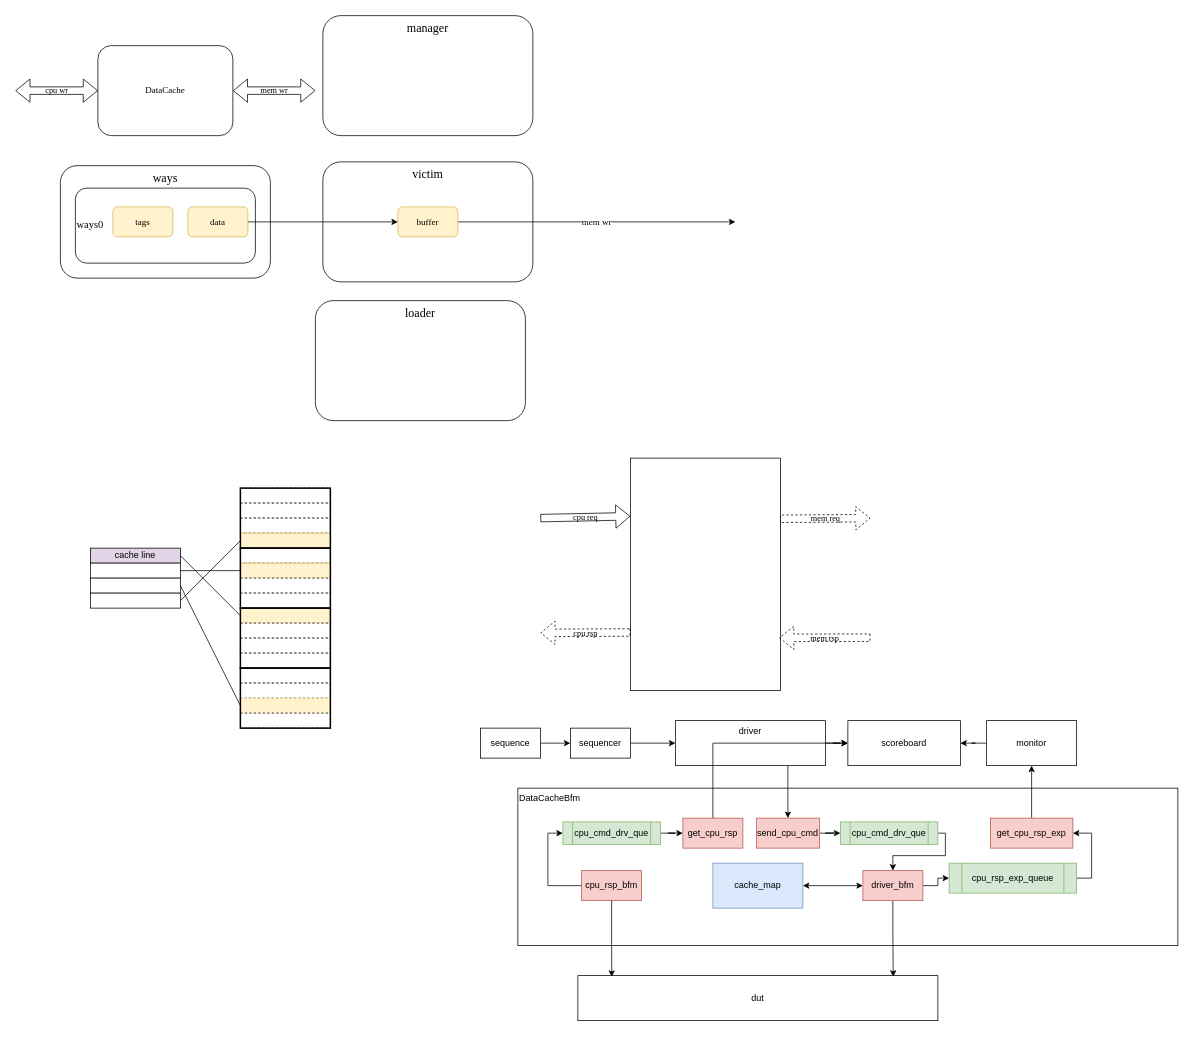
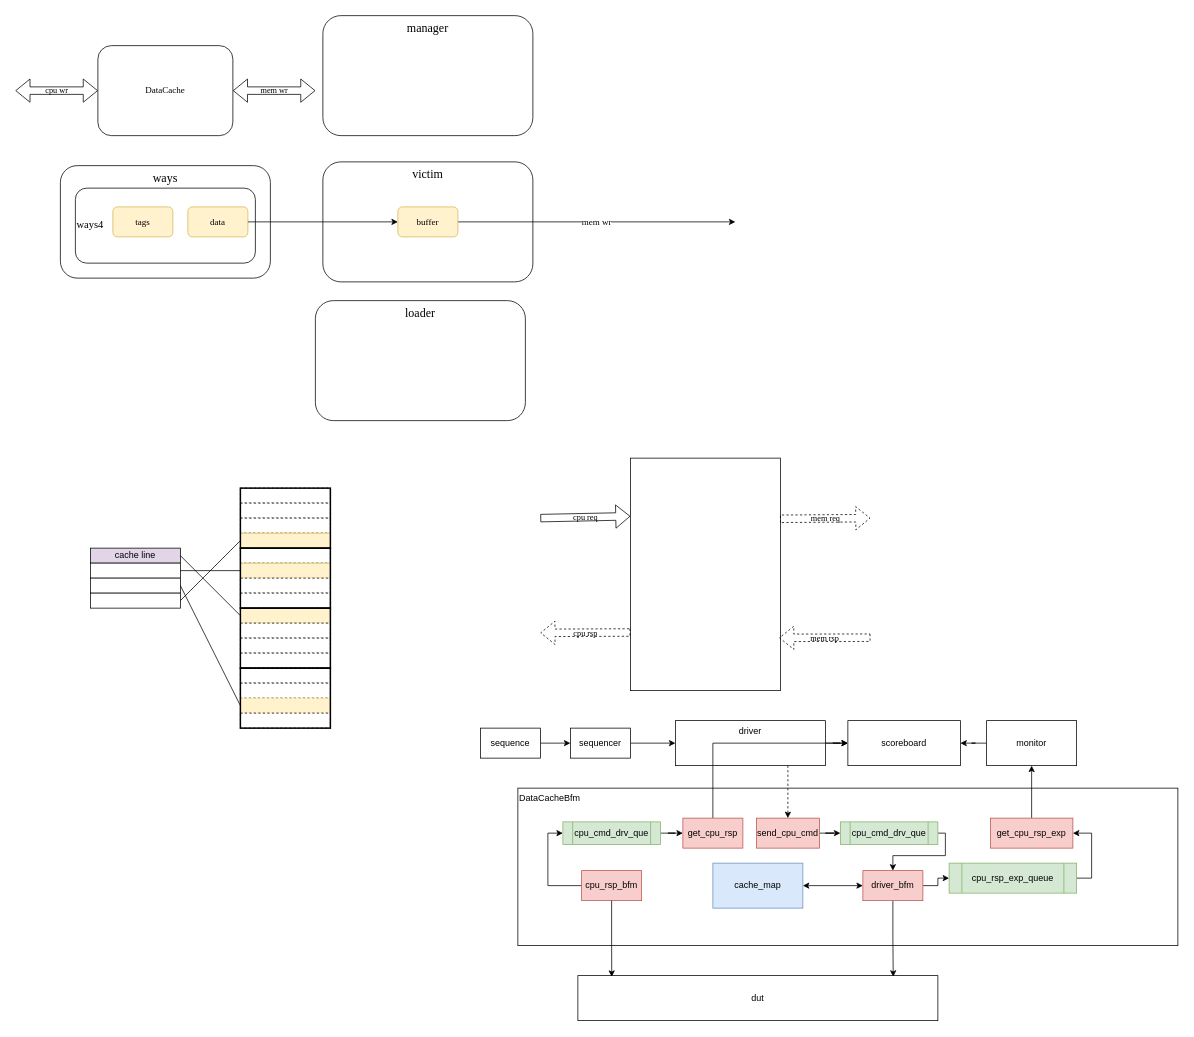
  <mxCell id="0" />
  <mxCell id="1" parent="0" />
  <mxCell id="2" value="ways" style="rounded=1;whiteSpace=wrap;html=1;verticalAlign=top;fontFamily=Verdana;fontSize=16;" parent="1" vertex="1"><mxGeometry x="80" y="220" width="280" height="150" as="geometry" /></mxCell>
- <mxCell id="3" value="ways0" style="rounded=1;whiteSpace=wrap;html=1;align=left;fontFamily=Verdana;fontSize=14;" parent="1" vertex="1"><mxGeometry x="100" y="250" width="240" height="100" as="geometry" /></mxCell>
+ <mxCell id="3" value="ways4" style="rounded=1;whiteSpace=wrap;html=1;align=left;fontFamily=Verdana;fontSize=14;" parent="1" vertex="1"><mxGeometry x="100" y="250" width="240" height="100" as="geometry" /></mxCell>
  <mxCell id="4" value="DataCache" style="whiteSpace=wrap;html=1;rounded=1;fontFamily=Verdana;" parent="1" vertex="1"><mxGeometry x="130" y="60" width="180" height="120" as="geometry" /></mxCell>
  <mxCell id="5" value="mem wr" style="shape=flexArrow;endArrow=classic;startArrow=classic;html=1;rounded=0;labelBackgroundColor=none;exitX=1;exitY=0.5;exitDx=0;exitDy=0;fontFamily=Verdana;" parent="1" source="4" edge="1"><mxGeometry width="100" height="100" relative="1" as="geometry"><mxPoint x="310" y="130" as="sourcePoint" /><mxPoint x="420" y="120" as="targetPoint" /></mxGeometry></mxCell>
  <mxCell id="6" value="cpu wr" style="shape=flexArrow;endArrow=classic;startArrow=classic;html=1;rounded=0;entryX=0;entryY=0.5;entryDx=0;entryDy=0;labelBackgroundColor=none;fontFamily=Verdana;" parent="1" target="4" edge="1"><mxGeometry width="100" height="100" relative="1" as="geometry"><mxPoint x="20" y="120" as="sourcePoint" /><mxPoint x="170" y="130" as="targetPoint" /></mxGeometry></mxCell>
  <mxCell id="7" value="tags" style="whiteSpace=wrap;html=1;rounded=1;fontFamily=Verdana;fontSize=12;fillColor=#fff2cc;strokeColor=#d6b656;" parent="1" vertex="1"><mxGeometry x="150" y="275" width="80" height="40" as="geometry" /></mxCell>
  <mxCell id="8" value="data" style="whiteSpace=wrap;html=1;rounded=1;fontFamily=Verdana;fontSize=12;fillColor=#fff2cc;strokeColor=#d6b656;" parent="1" vertex="1"><mxGeometry x="250" y="275" width="80" height="40" as="geometry" /></mxCell>
  <mxCell id="9" value="victim" style="rounded=1;whiteSpace=wrap;html=1;verticalAlign=top;fontFamily=Verdana;fontSize=16;" parent="1" vertex="1"><mxGeometry x="430" y="215" width="280" height="160" as="geometry" /></mxCell>
  <mxCell id="10" value="mem wr" style="edgeStyle=orthogonalEdgeStyle;rounded=0;html=1;fontFamily=Verdana;fontSize=12;" parent="1" source="11" edge="1"><mxGeometry relative="1" as="geometry"><mxPoint x="980" y="295" as="targetPoint" /></mxGeometry></mxCell>
  <mxCell id="11" value="buffer" style="whiteSpace=wrap;html=1;rounded=1;fontFamily=Verdana;fontSize=12;fillColor=#fff2cc;strokeColor=#d6b656;" parent="1" vertex="1"><mxGeometry x="530" y="275" width="80" height="40" as="geometry" /></mxCell>
  <mxCell id="12" value="manager" style="rounded=1;whiteSpace=wrap;html=1;verticalAlign=top;fontFamily=Verdana;fontSize=16;" parent="1" vertex="1"><mxGeometry x="430" y="20" width="280" height="160" as="geometry" /></mxCell>
  <mxCell id="13" value="cache line" style="whiteSpace=wrap;html=1;fillColor=#e1d5e7;" parent="1" vertex="1"><mxGeometry x="120" y="730" width="120" height="20" as="geometry" /></mxCell>
  <mxCell id="14" value="" style="whiteSpace=wrap;html=1;" parent="1" vertex="1"><mxGeometry x="120" y="750" width="120" height="20" as="geometry" /></mxCell>
  <mxCell id="15" value="" style="whiteSpace=wrap;html=1;" parent="1" vertex="1"><mxGeometry x="120" y="770" width="120" height="20" as="geometry" /></mxCell>
  <mxCell id="16" value="" style="whiteSpace=wrap;html=1;" parent="1" vertex="1"><mxGeometry x="120" y="790" width="120" height="20" as="geometry" /></mxCell>
  <mxCell id="17" value="" style="whiteSpace=wrap;html=1;dashed=1;" parent="1" vertex="1"><mxGeometry x="320" y="730" width="120" height="20" as="geometry" /></mxCell>
  <mxCell id="18" style="edgeStyle=orthogonalEdgeStyle;rounded=0;orthogonalLoop=1;jettySize=auto;html=1;entryX=1;entryY=0.5;entryDx=0;entryDy=0;endArrow=none;endFill=0;" parent="1" source="19" target="14" edge="1"><mxGeometry relative="1" as="geometry" /></mxCell>
  <mxCell id="19" value="" style="whiteSpace=wrap;html=1;fillColor=#fff2cc;strokeColor=#d6b656;" parent="1" vertex="1"><mxGeometry x="320" y="750" width="120" height="20" as="geometry" /></mxCell>
  <mxCell id="20" value="" style="whiteSpace=wrap;html=1;dashed=1;" parent="1" vertex="1"><mxGeometry x="320" y="770" width="120" height="20" as="geometry" /></mxCell>
  <mxCell id="21" value="" style="whiteSpace=wrap;html=1;dashed=1;" parent="1" vertex="1"><mxGeometry x="320" y="790" width="120" height="20" as="geometry" /></mxCell>
  <mxCell id="22" value="" style="whiteSpace=wrap;html=1;dashed=1;" parent="1" vertex="1"><mxGeometry x="320" y="650" width="120" height="20" as="geometry" /></mxCell>
  <mxCell id="23" value="" style="whiteSpace=wrap;html=1;dashed=1;" parent="1" vertex="1"><mxGeometry x="320" y="670" width="120" height="20" as="geometry" /></mxCell>
  <mxCell id="24" value="" style="whiteSpace=wrap;html=1;dashed=1;" parent="1" vertex="1"><mxGeometry x="320" y="690" width="120" height="20" as="geometry" /></mxCell>
  <mxCell id="25" style="rounded=0;orthogonalLoop=1;jettySize=auto;html=1;entryX=1;entryY=0.5;entryDx=0;entryDy=0;exitX=0;exitY=0.5;exitDx=0;exitDy=0;endArrow=none;endFill=0;" parent="1" source="26" target="16" edge="1"><mxGeometry relative="1" as="geometry" /></mxCell>
  <mxCell id="26" value="" style="whiteSpace=wrap;html=1;fillColor=#fff2cc;strokeColor=#d6b656;" parent="1" vertex="1"><mxGeometry x="320" y="710" width="120" height="20" as="geometry" /></mxCell>
  <mxCell id="27" style="rounded=0;orthogonalLoop=1;jettySize=auto;html=1;entryX=1;entryY=0.5;entryDx=0;entryDy=0;exitX=0;exitY=0.5;exitDx=0;exitDy=0;endArrow=none;endFill=0;" parent="1" source="28" target="13" edge="1"><mxGeometry relative="1" as="geometry" /></mxCell>
  <mxCell id="28" value="" style="whiteSpace=wrap;html=1;fillColor=#fff2cc;strokeColor=#d6b656;" parent="1" vertex="1"><mxGeometry x="320" y="810" width="120" height="20" as="geometry" /></mxCell>
  <mxCell id="29" value="" style="whiteSpace=wrap;html=1;dashed=1;" parent="1" vertex="1"><mxGeometry x="320" y="830" width="120" height="20" as="geometry" /></mxCell>
  <mxCell id="30" value="" style="whiteSpace=wrap;html=1;dashed=1;" parent="1" vertex="1"><mxGeometry x="320" y="850" width="120" height="20" as="geometry" /></mxCell>
  <mxCell id="31" value="" style="whiteSpace=wrap;html=1;dashed=1;" parent="1" vertex="1"><mxGeometry x="320" y="870" width="120" height="20" as="geometry" /></mxCell>
  <mxCell id="32" value="" style="whiteSpace=wrap;html=1;dashed=1;" parent="1" vertex="1"><mxGeometry x="320" y="890" width="120" height="20" as="geometry" /></mxCell>
  <mxCell id="33" value="" style="whiteSpace=wrap;html=1;dashed=1;" parent="1" vertex="1"><mxGeometry x="320" y="910" width="120" height="20" as="geometry" /></mxCell>
  <mxCell id="34" style="rounded=0;orthogonalLoop=1;jettySize=auto;html=1;entryX=1;entryY=0.5;entryDx=0;entryDy=0;startArrow=none;startFill=0;endArrow=none;endFill=0;exitX=0;exitY=0.5;exitDx=0;exitDy=0;" parent="1" source="35" target="15" edge="1"><mxGeometry relative="1" as="geometry" /></mxCell>
  <mxCell id="35" value="" style="whiteSpace=wrap;html=1;dashed=1;fillColor=#fff2cc;strokeColor=#d6b656;" parent="1" vertex="1"><mxGeometry x="320" y="930" width="120" height="20" as="geometry" /></mxCell>
  <mxCell id="36" value="" style="whiteSpace=wrap;html=1;dashed=1;" parent="1" vertex="1"><mxGeometry x="320" y="950" width="120" height="20" as="geometry" /></mxCell>
  <mxCell id="37" value="" style="whiteSpace=wrap;html=1;fillColor=none;strokeWidth=2;" parent="1" vertex="1"><mxGeometry x="320" y="650" width="120" height="80" as="geometry" /></mxCell>
  <mxCell id="38" value="" style="whiteSpace=wrap;html=1;fillColor=none;strokeWidth=2;" parent="1" vertex="1"><mxGeometry x="320" y="730" width="120" height="80" as="geometry" /></mxCell>
  <mxCell id="39" value="" style="whiteSpace=wrap;html=1;fillColor=none;strokeWidth=2;" parent="1" vertex="1"><mxGeometry x="320" y="810" width="120" height="80" as="geometry" /></mxCell>
  <mxCell id="40" value="" style="whiteSpace=wrap;html=1;fillColor=none;strokeWidth=2;" parent="1" vertex="1"><mxGeometry x="320" y="890" width="120" height="80" as="geometry" /></mxCell>
  <mxCell id="41" style="edgeStyle=none;html=1;entryX=0;entryY=0.5;entryDx=0;entryDy=0;" parent="1" source="8" target="11" edge="1"><mxGeometry relative="1" as="geometry" /></mxCell>
  <mxCell id="42" value="loader" style="rounded=1;whiteSpace=wrap;html=1;verticalAlign=top;fontFamily=Verdana;fontSize=16;" parent="1" vertex="1"><mxGeometry x="420" y="400" width="280" height="160" as="geometry" /></mxCell>
  <mxCell id="43" value="" style="whiteSpace=wrap;html=1;" vertex="1" parent="1"><mxGeometry x="840" y="610" width="200" height="310" as="geometry" /></mxCell>
  <mxCell id="44" value="cpu req" style="shape=flexArrow;endArrow=classic;html=1;rounded=0;entryX=0;entryY=0.25;entryDx=0;entryDy=0;labelBackgroundColor=none;fontFamily=Verdana;" edge="1" parent="1" target="43"><mxGeometry width="50" height="50" relative="1" as="geometry"><mxPoint x="720" y="690" as="sourcePoint" /><mxPoint x="770" y="670" as="targetPoint" /></mxGeometry></mxCell>
  <mxCell id="45" value="cpu rsp" style="shape=flexArrow;endArrow=classic;html=1;rounded=0;exitX=0;exitY=0.75;exitDx=0;exitDy=0;dashed=1;labelBackgroundColor=none;fontFamily=Verdana;" edge="1" parent="1" source="43"><mxGeometry width="50" height="50" relative="1" as="geometry"><mxPoint x="910" y="790" as="sourcePoint" /><mxPoint x="720" y="843" as="targetPoint" /></mxGeometry></mxCell>
  <mxCell id="46" value="mem req" style="shape=flexArrow;endArrow=classic;html=1;rounded=0;entryX=0;entryY=0.25;entryDx=0;entryDy=0;exitX=0.998;exitY=0.261;exitDx=0;exitDy=0;exitPerimeter=0;dashed=1;fontFamily=Verdana;labelBackgroundColor=none;" edge="1" parent="1" source="43"><mxGeometry width="50" height="50" relative="1" as="geometry"><mxPoint x="1040" y="692" as="sourcePoint" /><mxPoint x="1160" y="690" as="targetPoint" /></mxGeometry></mxCell>
  <mxCell id="47" value="mem rsp" style="shape=flexArrow;endArrow=classic;html=1;rounded=0;exitX=0;exitY=0.75;exitDx=0;exitDy=0;dashed=1;labelBackgroundColor=none;fontFamily=Verdana;entryX=0.992;entryY=0.773;entryDx=0;entryDy=0;entryPerimeter=0;" edge="1" parent="1" target="43"><mxGeometry width="50" height="50" relative="1" as="geometry"><mxPoint x="1160" y="849.43" as="sourcePoint" /><mxPoint x="1040" y="849.43" as="targetPoint" /></mxGeometry></mxCell>
  <mxCell id="48" style="edgeStyle=orthogonalEdgeStyle;rounded=0;orthogonalLoop=1;jettySize=auto;html=1;entryX=0;entryY=0.5;entryDx=0;entryDy=0;" edge="1" parent="1" source="49" target="53"><mxGeometry relative="1" as="geometry" /></mxCell>
  <mxCell id="49" value="sequencer" style="whiteSpace=wrap;html=1;" vertex="1" parent="1"><mxGeometry x="760" y="970" width="80" height="40" as="geometry" /></mxCell>
  <mxCell id="50" style="edgeStyle=orthogonalEdgeStyle;rounded=0;orthogonalLoop=1;jettySize=auto;html=1;entryX=0;entryY=0.5;entryDx=0;entryDy=0;" edge="1" parent="1" source="51" target="49"><mxGeometry relative="1" as="geometry" /></mxCell>
  <mxCell id="51" value="sequence" style="whiteSpace=wrap;html=1;" vertex="1" parent="1"><mxGeometry x="640" y="970" width="80" height="40" as="geometry" /></mxCell>
  <mxCell id="52" style="edgeStyle=orthogonalEdgeStyle;rounded=0;orthogonalLoop=1;jettySize=auto;html=1;entryX=0;entryY=0.5;entryDx=0;entryDy=0;" edge="1" parent="1" source="53" target="65"><mxGeometry relative="1" as="geometry" /></mxCell>
  <mxCell id="53" value="driver" style="whiteSpace=wrap;html=1;verticalAlign=top;" vertex="1" parent="1"><mxGeometry x="900" y="960" width="200" height="60" as="geometry" /></mxCell>
  <mxCell id="54" value="DataCacheBfm" style="whiteSpace=wrap;html=1;verticalAlign=top;align=left;" vertex="1" parent="1"><mxGeometry x="690" y="1050" width="880" height="210" as="geometry" /></mxCell>
  <mxCell id="55" style="edgeStyle=orthogonalEdgeStyle;rounded=0;orthogonalLoop=1;jettySize=auto;html=1;entryX=0;entryY=0.5;entryDx=0;entryDy=0;" edge="1" parent="1" source="56" target="59"><mxGeometry relative="1" as="geometry" /></mxCell>
  <mxCell id="56" value="send_cpu_cmd" style="whiteSpace=wrap;html=1;fillColor=#f8cecc;strokeColor=#b85450;" vertex="1" parent="1"><mxGeometry x="1008" y="1090" width="84" height="40" as="geometry" /></mxCell>
- <mxCell id="57" style="edgeStyle=orthogonalEdgeStyle;rounded=0;orthogonalLoop=1;jettySize=auto;html=1;entryX=0.5;entryY=0;entryDx=0;entryDy=0;exitX=0.75;exitY=1;exitDx=0;exitDy=0;" edge="1" parent="1" source="53" target="56"><mxGeometry relative="1" as="geometry" /></mxCell>
+ <mxCell id="57" style="edgeStyle=orthogonalEdgeStyle;rounded=0;orthogonalLoop=1;jettySize=auto;html=1;entryX=0.5;entryY=0;entryDx=0;entryDy=0;exitX=0.75;exitY=1;exitDx=0;exitDy=0;dashed=1;" edge="1" parent="1" source="53" target="56"><mxGeometry relative="1" as="geometry" /></mxCell>
  <mxCell id="58" style="edgeStyle=orthogonalEdgeStyle;rounded=0;orthogonalLoop=1;jettySize=auto;html=1;entryX=0.5;entryY=0;entryDx=0;entryDy=0;" edge="1" parent="1" source="59" target="64"><mxGeometry relative="1" as="geometry"><Array as="points"><mxPoint x="1260" y="1110" /><mxPoint x="1260" y="1140" /><mxPoint x="1190" y="1140" /></Array></mxGeometry></mxCell>
  <mxCell id="59" value="cpu_cmd_drv_que" style="shape=process;whiteSpace=wrap;html=1;backgroundOutline=1;fillColor=#d5e8d4;strokeColor=#82b366;" vertex="1" parent="1"><mxGeometry x="1120" y="1095" width="130" height="30" as="geometry" /></mxCell>
  <mxCell id="60" value="dut" style="whiteSpace=wrap;html=1;" vertex="1" parent="1"><mxGeometry x="770" y="1300" width="480" height="60" as="geometry" /></mxCell>
  <mxCell id="61" style="edgeStyle=orthogonalEdgeStyle;rounded=0;orthogonalLoop=1;jettySize=auto;html=1;entryX=0.876;entryY=0.024;entryDx=0;entryDy=0;entryPerimeter=0;" edge="1" parent="1" source="64" target="60"><mxGeometry relative="1" as="geometry" /></mxCell>
  <mxCell id="62" style="edgeStyle=orthogonalEdgeStyle;rounded=0;orthogonalLoop=1;jettySize=auto;html=1;entryX=0;entryY=0.5;entryDx=0;entryDy=0;" edge="1" parent="1" source="64" target="74"><mxGeometry relative="1" as="geometry" /></mxCell>
  <mxCell id="63" style="edgeStyle=orthogonalEdgeStyle;rounded=0;orthogonalLoop=1;jettySize=auto;html=1;entryX=1;entryY=0.5;entryDx=0;entryDy=0;startArrow=classic;startFill=1;" edge="1" parent="1" source="64" target="75"><mxGeometry relative="1" as="geometry" /></mxCell>
  <mxCell id="64" value="driver_bfm" style="whiteSpace=wrap;html=1;fillColor=#f8cecc;strokeColor=#b85450;" vertex="1" parent="1"><mxGeometry x="1150" y="1160" width="80" height="40" as="geometry" /></mxCell>
  <mxCell id="65" value="scoreboard" style="whiteSpace=wrap;html=1;" vertex="1" parent="1"><mxGeometry x="1130" y="960" width="150" height="60" as="geometry" /></mxCell>
  <mxCell id="66" style="edgeStyle=orthogonalEdgeStyle;rounded=0;orthogonalLoop=1;jettySize=auto;html=1;entryX=0;entryY=0.5;entryDx=0;entryDy=0;verticalAlign=top;" edge="1" parent="1" source="67" target="65"><mxGeometry relative="1" as="geometry"><Array as="points"><mxPoint x="950" y="990" /></Array></mxGeometry></mxCell>
  <mxCell id="67" value="get_cpu_rsp" style="whiteSpace=wrap;html=1;fillColor=#f8cecc;strokeColor=#b85450;" vertex="1" parent="1"><mxGeometry x="910" y="1090" width="80" height="40" as="geometry" /></mxCell>
  <mxCell id="68" style="edgeStyle=orthogonalEdgeStyle;rounded=0;orthogonalLoop=1;jettySize=auto;html=1;entryX=0;entryY=0.5;entryDx=0;entryDy=0;" edge="1" parent="1" source="69" target="67"><mxGeometry relative="1" as="geometry" /></mxCell>
  <mxCell id="69" value="cpu_cmd_drv_que" style="shape=process;whiteSpace=wrap;html=1;backgroundOutline=1;fillColor=#d5e8d4;strokeColor=#82b366;" vertex="1" parent="1"><mxGeometry x="750" y="1095" width="130" height="30" as="geometry" /></mxCell>
  <mxCell id="70" style="edgeStyle=orthogonalEdgeStyle;rounded=0;orthogonalLoop=1;jettySize=auto;html=1;entryX=0;entryY=0.5;entryDx=0;entryDy=0;exitX=0;exitY=0.5;exitDx=0;exitDy=0;" edge="1" parent="1" source="71" target="69"><mxGeometry relative="1" as="geometry" /></mxCell>
  <mxCell id="71" value="cpu_rsp_bfm" style="whiteSpace=wrap;html=1;fillColor=#f8cecc;strokeColor=#b85450;" vertex="1" parent="1"><mxGeometry x="775" y="1160" width="80" height="40" as="geometry" /></mxCell>
  <mxCell id="72" style="edgeStyle=orthogonalEdgeStyle;rounded=0;orthogonalLoop=1;jettySize=auto;html=1;entryX=0.094;entryY=0.027;entryDx=0;entryDy=0;entryPerimeter=0;" edge="1" parent="1" source="71" target="60"><mxGeometry relative="1" as="geometry" /></mxCell>
  <mxCell id="73" style="edgeStyle=orthogonalEdgeStyle;rounded=0;orthogonalLoop=1;jettySize=auto;html=1;entryX=1;entryY=0.5;entryDx=0;entryDy=0;exitX=1;exitY=0.5;exitDx=0;exitDy=0;" edge="1" parent="1" source="74" target="77"><mxGeometry relative="1" as="geometry" /></mxCell>
  <mxCell id="74" value="cpu_rsp_exp_queue" style="shape=process;whiteSpace=wrap;html=1;backgroundOutline=1;fillColor=#d5e8d4;strokeColor=#82b366;" vertex="1" parent="1"><mxGeometry x="1265" y="1150" width="170" height="40" as="geometry" /></mxCell>
  <mxCell id="75" value="cache_map" style="whiteSpace=wrap;html=1;fillColor=#dae8fc;strokeColor=#6c8ebf;" vertex="1" parent="1"><mxGeometry x="950" y="1150" width="120" height="60" as="geometry" /></mxCell>
  <mxCell id="76" style="edgeStyle=orthogonalEdgeStyle;rounded=0;orthogonalLoop=1;jettySize=auto;html=1;entryX=0.5;entryY=1;entryDx=0;entryDy=0;" edge="1" parent="1" source="77" target="79"><mxGeometry relative="1" as="geometry" /></mxCell>
  <mxCell id="77" value="get_cpu_rsp_exp" style="whiteSpace=wrap;html=1;fillColor=#f8cecc;strokeColor=#b85450;" vertex="1" parent="1"><mxGeometry x="1320" y="1090" width="110" height="40" as="geometry" /></mxCell>
  <mxCell id="78" style="edgeStyle=orthogonalEdgeStyle;rounded=0;orthogonalLoop=1;jettySize=auto;html=1;entryX=1;entryY=0.5;entryDx=0;entryDy=0;" edge="1" parent="1" source="79" target="65"><mxGeometry relative="1" as="geometry" /></mxCell>
  <mxCell id="79" value="monitor" style="whiteSpace=wrap;html=1;" vertex="1" parent="1"><mxGeometry x="1315" y="960" width="120" height="60" as="geometry" /></mxCell>
